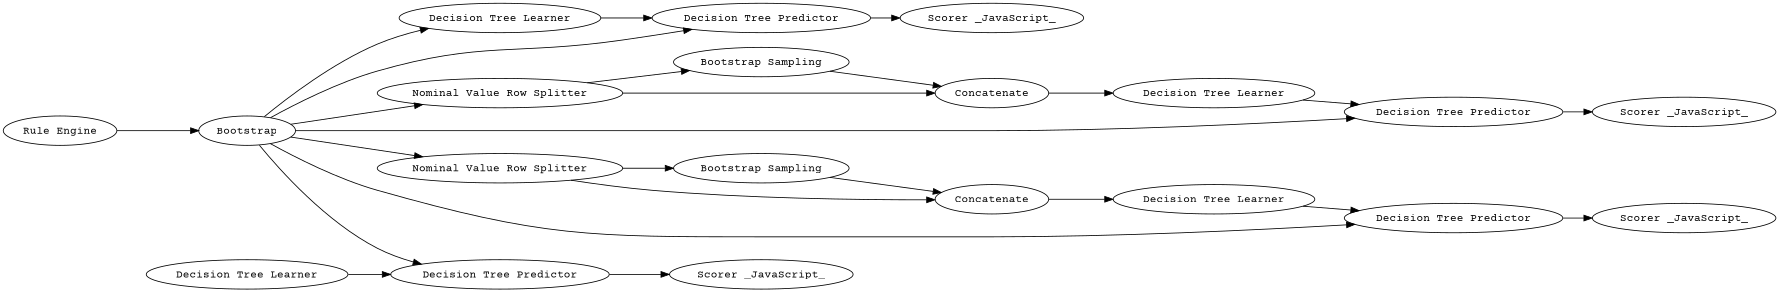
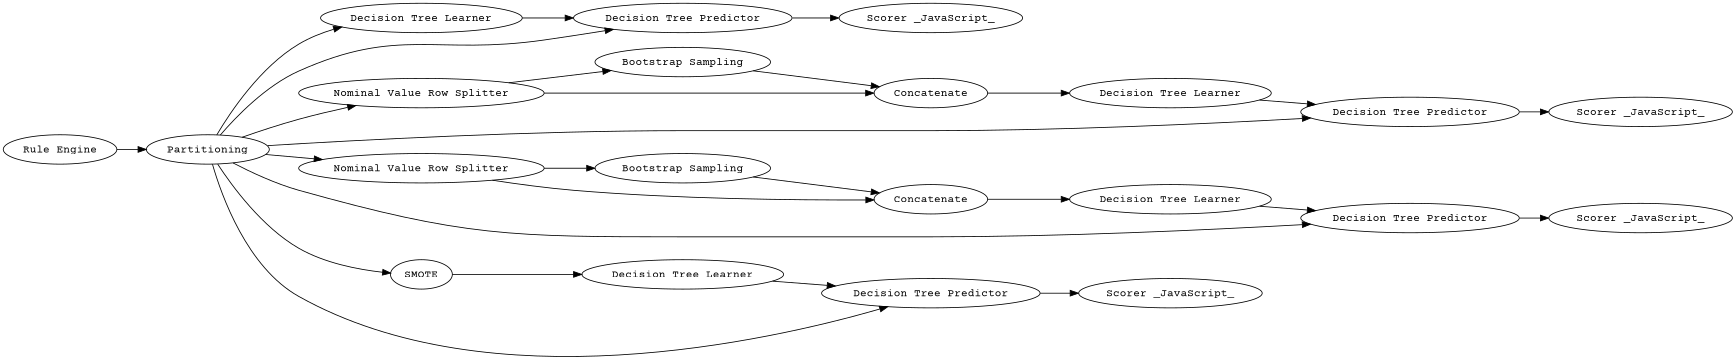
  digraph {
    fontname="Courier Prime"
    rankdir=LR
    node [fontname="Courier Prime"]
    edge [fontname="Courier Prime"]
    n1 [label="Rule Engine"]
-   n2 [label=Bootstrap]
+   n2 [label=Partitioning]
    n3 [label="Decision Tree Learner"]
    n4 [label="Decision Tree Predictor"]
    n5 [label="Nominal Value Row Splitter"]
    n6 [label="Decision Tree Predictor"]
    n7 [label="Nominal Value Row Splitter"]
    n8 [label="Decision Tree Predictor"]
+   n9 [label=SMOTE]
    n10 [label="Decision Tree Predictor"]
    n11 [label="Scorer _JavaScript_"]
    n12 [label="Bootstrap Sampling"]
    n13 [label=Concatenate]
    n14 [label="Scorer _JavaScript_"]
    n15 [label="Bootstrap Sampling"]
    n16 [label=Concatenate]
    n17 [label="Scorer _JavaScript_"]
    n18 [label="Decision Tree Learner"]
    n19 [label="Scorer _JavaScript_"]
    n20 [label="Decision Tree Learner"]
    n21 [label="Decision Tree Learner"]
    n1 -> n2
    n2 -> n3
    n2 -> n4
    n2 -> n5
    n2 -> n6
    n2 -> n7
    n2 -> n8
+   n2 -> n9
    n2 -> n10
    n3 -> n4
    n4 -> n11
    n5 -> n12
    n5 -> n13
    n6 -> n14
    n7 -> n15
    n7 -> n16
    n8 -> n17
+   n9 -> n18
    n10 -> n19
    n12 -> n13
    n13 -> n20
    n15 -> n16
    n16 -> n21
    n18 -> n10
    n20 -> n6
    n21 -> n8
  }
